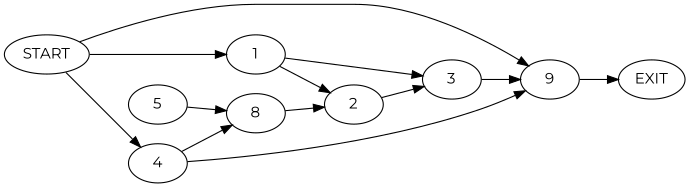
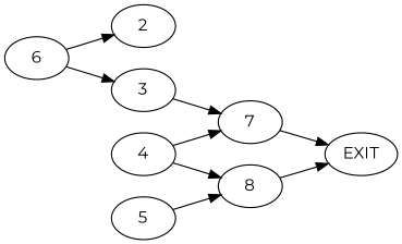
  digraph {
    fontname=Montserrat
    rankdir=LR
    node [fontname=Montserrat]
    edge [fontname=Montserrat]
-   n1 [label=START]
-   1
+   1 [label=6]
    4
-   7 [label=9]
+   7
    2
    3
    n7 [label=8]
    n8 [label=EXIT]
    5
-   n1 -> 1
-   n1 -> 4
-   n1 -> 7
    1 -> 2
    1 -> 3
    4 -> 7
    4 -> n7
    7 -> n8
-   2 -> 3
    3 -> 7
-   n7 -> 2
+   n7 -> n8
    5 -> n7
  }
